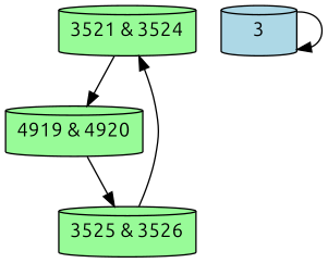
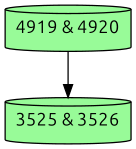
  digraph {
    fontname=Ubuntu
    node [fillcolor=palegreen fontname=Ubuntu shape=cylinder style=filled]
    edge [fontname=Ubuntu]
-   n1 [label="3521 & 3524"]
    n2 [label="4919 & 4920"]
    n3 [label="3525 & 3526"]
-   3 [fillcolor=lightblue]
-   n1 -> n2
    n2 -> n3
-   n3 -> n1
-   3 -> 3
  }
